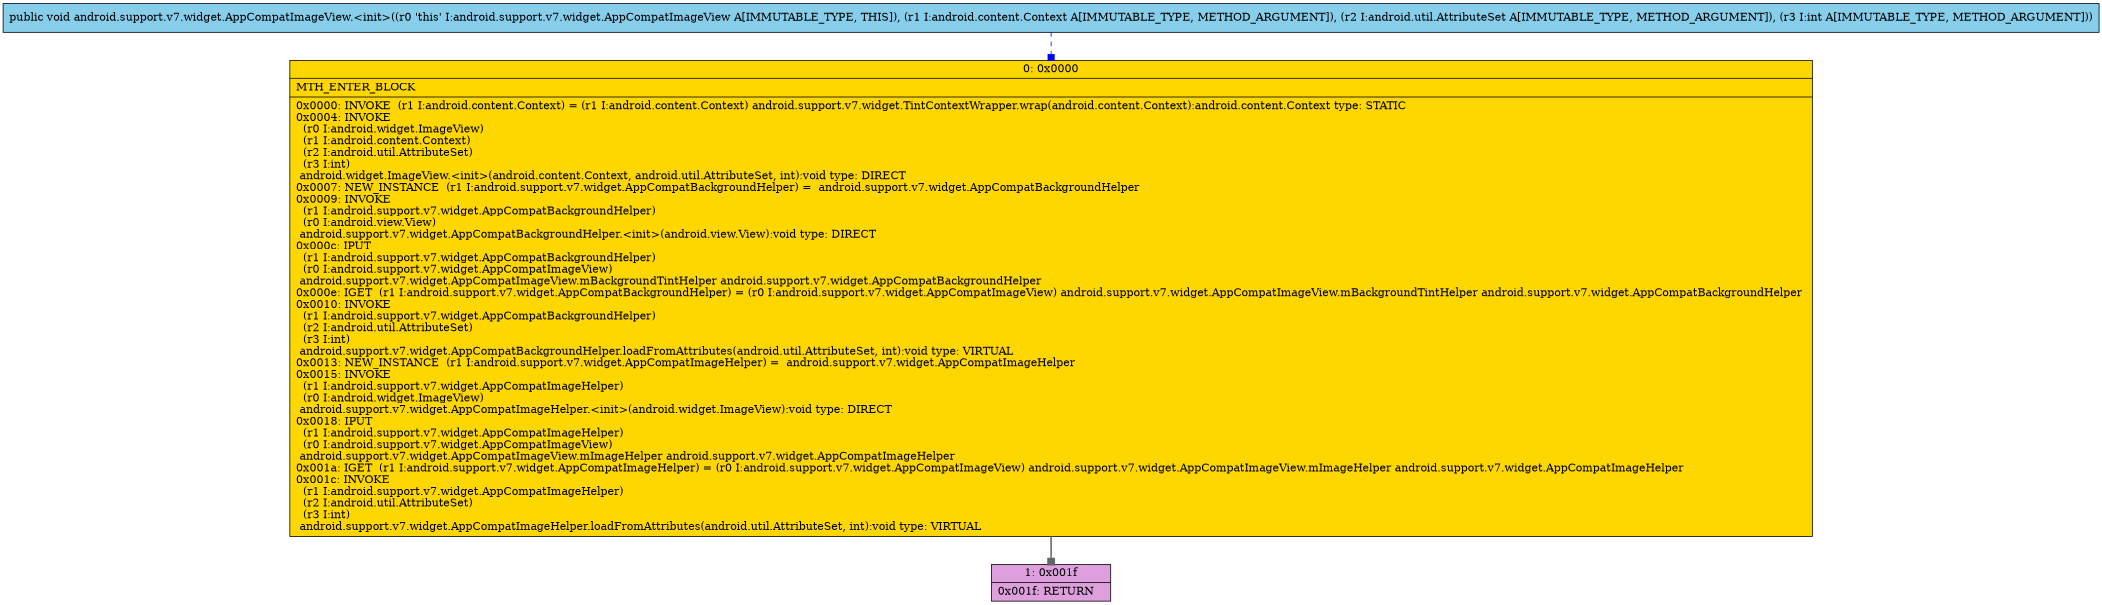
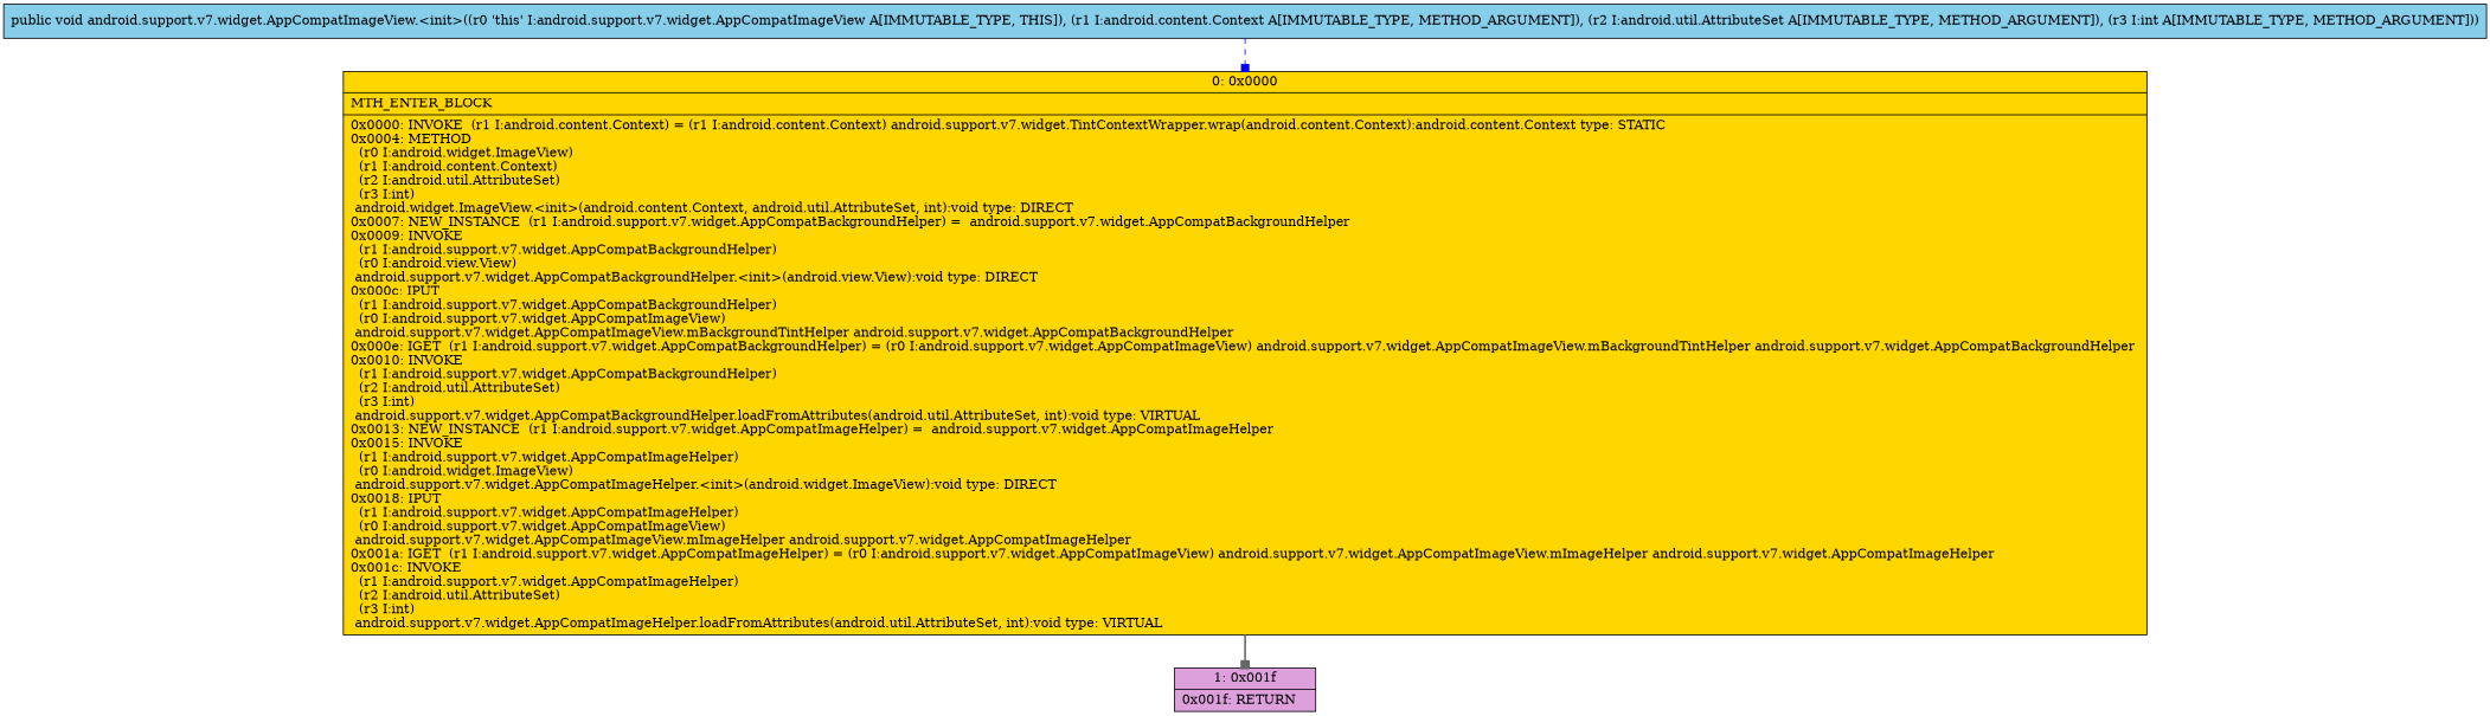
  digraph {
    node [shape=record style=filled]
    edge [arrowhead=box]
-   n1 [label="{0\:\ 0x0000|MTH_ENTER_BLOCK\l|0x0000: INVOKE  (r1 I:android.content.Context) = (r1 I:android.content.Context) android.support.v7.widget.TintContextWrapper.wrap(android.content.Context):android.content.Context type: STATIC \l0x0004: INVOKE  \l  (r0 I:android.widget.ImageView)\l  (r1 I:android.content.Context)\l  (r2 I:android.util.AttributeSet)\l  (r3 I:int)\l android.widget.ImageView.\<init\>(android.content.Context, android.util.AttributeSet, int):void type: DIRECT \l0x0007: NEW_INSTANCE  (r1 I:android.support.v7.widget.AppCompatBackgroundHelper) =  android.support.v7.widget.AppCompatBackgroundHelper \l0x0009: INVOKE  \l  (r1 I:android.support.v7.widget.AppCompatBackgroundHelper)\l  (r0 I:android.view.View)\l android.support.v7.widget.AppCompatBackgroundHelper.\<init\>(android.view.View):void type: DIRECT \l0x000c: IPUT  \l  (r1 I:android.support.v7.widget.AppCompatBackgroundHelper)\l  (r0 I:android.support.v7.widget.AppCompatImageView)\l android.support.v7.widget.AppCompatImageView.mBackgroundTintHelper android.support.v7.widget.AppCompatBackgroundHelper \l0x000e: IGET  (r1 I:android.support.v7.widget.AppCompatBackgroundHelper) = (r0 I:android.support.v7.widget.AppCompatImageView) android.support.v7.widget.AppCompatImageView.mBackgroundTintHelper android.support.v7.widget.AppCompatBackgroundHelper \l0x0010: INVOKE  \l  (r1 I:android.support.v7.widget.AppCompatBackgroundHelper)\l  (r2 I:android.util.AttributeSet)\l  (r3 I:int)\l android.support.v7.widget.AppCompatBackgroundHelper.loadFromAttributes(android.util.AttributeSet, int):void type: VIRTUAL \l0x0013: NEW_INSTANCE  (r1 I:android.support.v7.widget.AppCompatImageHelper) =  android.support.v7.widget.AppCompatImageHelper \l0x0015: INVOKE  \l  (r1 I:android.support.v7.widget.AppCompatImageHelper)\l  (r0 I:android.widget.ImageView)\l android.support.v7.widget.AppCompatImageHelper.\<init\>(android.widget.ImageView):void type: DIRECT \l0x0018: IPUT  \l  (r1 I:android.support.v7.widget.AppCompatImageHelper)\l  (r0 I:android.support.v7.widget.AppCompatImageView)\l android.support.v7.widget.AppCompatImageView.mImageHelper android.support.v7.widget.AppCompatImageHelper \l0x001a: IGET  (r1 I:android.support.v7.widget.AppCompatImageHelper) = (r0 I:android.support.v7.widget.AppCompatImageView) android.support.v7.widget.AppCompatImageView.mImageHelper android.support.v7.widget.AppCompatImageHelper \l0x001c: INVOKE  \l  (r1 I:android.support.v7.widget.AppCompatImageHelper)\l  (r2 I:android.util.AttributeSet)\l  (r3 I:int)\l android.support.v7.widget.AppCompatImageHelper.loadFromAttributes(android.util.AttributeSet, int):void type: VIRTUAL \l}" fillcolor=gold]
+   n1 [label="{0\:\ 0x0000|MTH_ENTER_BLOCK\l|0x0000: INVOKE  (r1 I:android.content.Context) = (r1 I:android.content.Context) android.support.v7.widget.TintContextWrapper.wrap(android.content.Context):android.content.Context type: STATIC \l0x0004: METHOD  \l  (r0 I:android.widget.ImageView)\l  (r1 I:android.content.Context)\l  (r2 I:android.util.AttributeSet)\l  (r3 I:int)\l android.widget.ImageView.\<init\>(android.content.Context, android.util.AttributeSet, int):void type: DIRECT \l0x0007: NEW_INSTANCE  (r1 I:android.support.v7.widget.AppCompatBackgroundHelper) =  android.support.v7.widget.AppCompatBackgroundHelper \l0x0009: INVOKE  \l  (r1 I:android.support.v7.widget.AppCompatBackgroundHelper)\l  (r0 I:android.view.View)\l android.support.v7.widget.AppCompatBackgroundHelper.\<init\>(android.view.View):void type: DIRECT \l0x000c: IPUT  \l  (r1 I:android.support.v7.widget.AppCompatBackgroundHelper)\l  (r0 I:android.support.v7.widget.AppCompatImageView)\l android.support.v7.widget.AppCompatImageView.mBackgroundTintHelper android.support.v7.widget.AppCompatBackgroundHelper \l0x000e: IGET  (r1 I:android.support.v7.widget.AppCompatBackgroundHelper) = (r0 I:android.support.v7.widget.AppCompatImageView) android.support.v7.widget.AppCompatImageView.mBackgroundTintHelper android.support.v7.widget.AppCompatBackgroundHelper \l0x0010: INVOKE  \l  (r1 I:android.support.v7.widget.AppCompatBackgroundHelper)\l  (r2 I:android.util.AttributeSet)\l  (r3 I:int)\l android.support.v7.widget.AppCompatBackgroundHelper.loadFromAttributes(android.util.AttributeSet, int):void type: VIRTUAL \l0x0013: NEW_INSTANCE  (r1 I:android.support.v7.widget.AppCompatImageHelper) =  android.support.v7.widget.AppCompatImageHelper \l0x0015: INVOKE  \l  (r1 I:android.support.v7.widget.AppCompatImageHelper)\l  (r0 I:android.widget.ImageView)\l android.support.v7.widget.AppCompatImageHelper.\<init\>(android.widget.ImageView):void type: DIRECT \l0x0018: IPUT  \l  (r1 I:android.support.v7.widget.AppCompatImageHelper)\l  (r0 I:android.support.v7.widget.AppCompatImageView)\l android.support.v7.widget.AppCompatImageView.mImageHelper android.support.v7.widget.AppCompatImageHelper \l0x001a: IGET  (r1 I:android.support.v7.widget.AppCompatImageHelper) = (r0 I:android.support.v7.widget.AppCompatImageView) android.support.v7.widget.AppCompatImageView.mImageHelper android.support.v7.widget.AppCompatImageHelper \l0x001c: INVOKE  \l  (r1 I:android.support.v7.widget.AppCompatImageHelper)\l  (r2 I:android.util.AttributeSet)\l  (r3 I:int)\l android.support.v7.widget.AppCompatImageHelper.loadFromAttributes(android.util.AttributeSet, int):void type: VIRTUAL \l}" fillcolor=gold]
    n2 [label="{1\:\ 0x001f|0x001f: RETURN   \l}" fillcolor=plum]
    n3 [label="{public void android.support.v7.widget.AppCompatImageView.\<init\>((r0 'this' I:android.support.v7.widget.AppCompatImageView A[IMMUTABLE_TYPE, THIS]), (r1 I:android.content.Context A[IMMUTABLE_TYPE, METHOD_ARGUMENT]), (r2 I:android.util.AttributeSet A[IMMUTABLE_TYPE, METHOD_ARGUMENT]), (r3 I:int A[IMMUTABLE_TYPE, METHOD_ARGUMENT])) }" fillcolor=skyblue]
    n1 -> n2 [color=gray40 style=bold]
    n3 -> n1 [color=blue style=dashed]
  }
